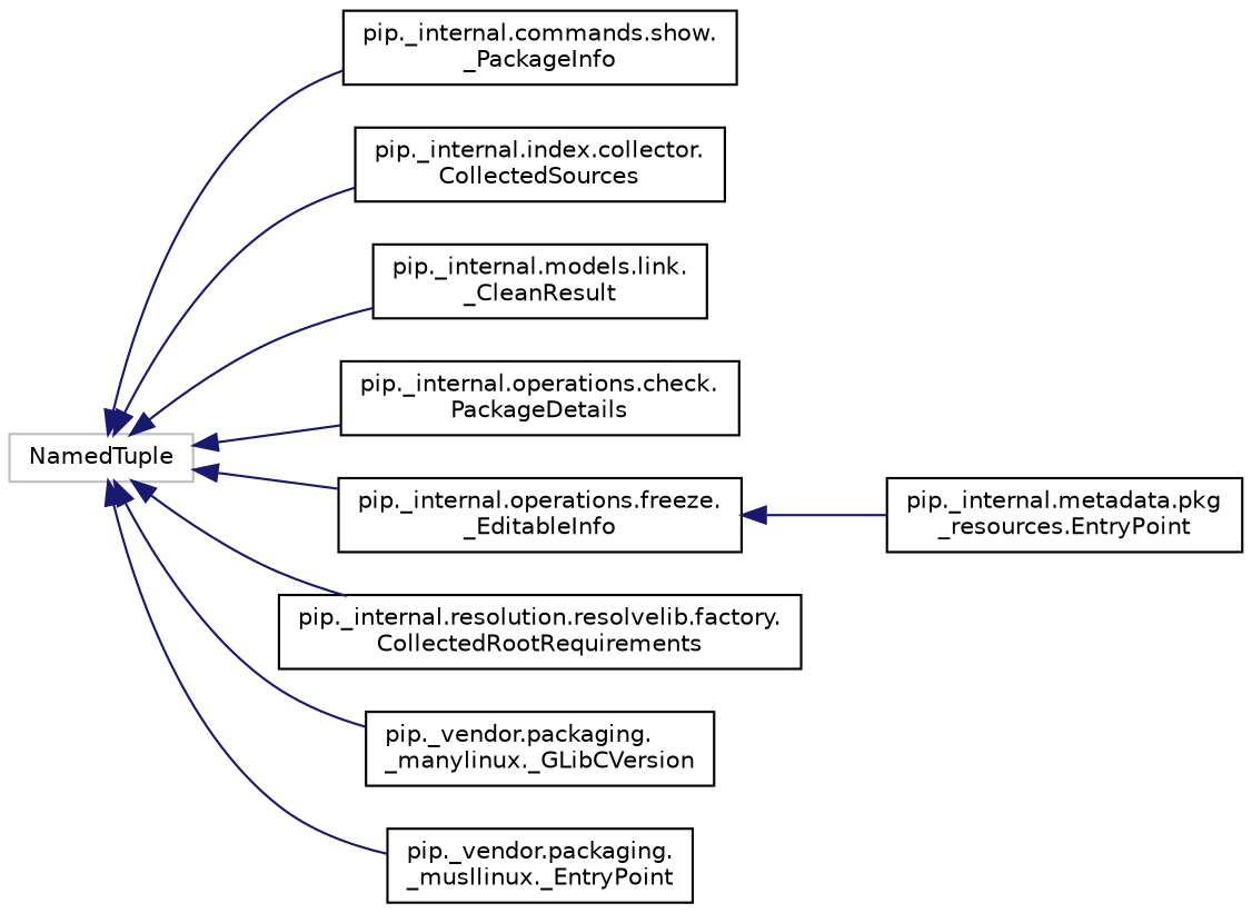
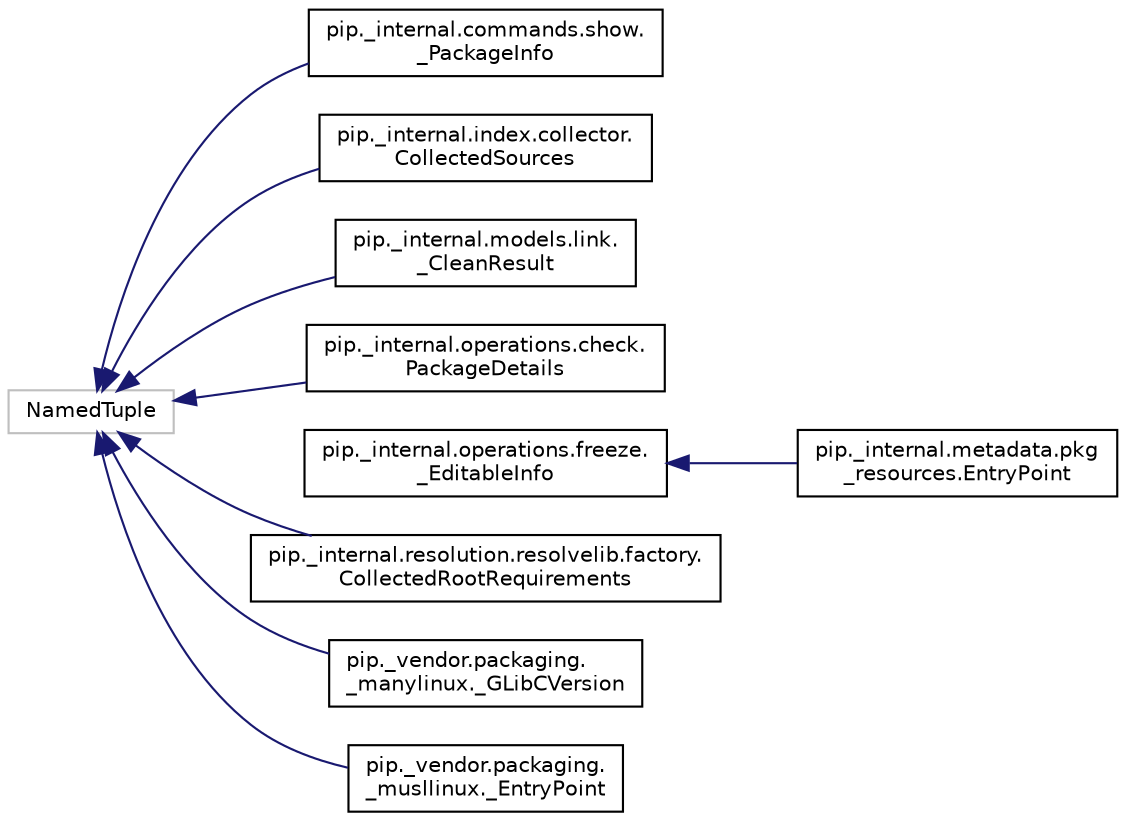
  digraph {
    rankdir=LR
    node [color=black fillcolor=white fontname=Helvetica fontsize=10 shape=record style=filled]
    edge [color=midnightblue dir=back fontname=Helvetica fontsize=10 labelfontname=Helvetica labelfontsize=10 style=solid]
    n1 [color=grey75 height=0.2 label=NamedTuple width=0.4]
    n2 [height=0.2 label="pip._internal.commands.show.\l_PackageInfo" width=0.4]
    n3 [height=0.2 label="pip._internal.index.collector.\lCollectedSources" width=0.4]
    n4 [height=0.2 label="pip._internal.models.link.\l_CleanResult" width=0.4]
    n5 [height=0.2 label="pip._internal.operations.check.\lPackageDetails" width=0.4]
    n6 [height=0.2 label="pip._internal.operations.freeze.\l_EditableInfo" width=0.4]
    n7 [height=0.2 label="pip._internal.resolution.resolvelib.factory.\lCollectedRootRequirements" width=0.4]
    n8 [height=0.2 label="pip._vendor.packaging.\l_manylinux._GLibCVersion" width=0.4]
    n9 [height=0.2 label="pip._vendor.packaging.\l_musllinux._EntryPoint" width=0.4]
    n10 [height=0.2 label="pip._internal.metadata.pkg\l_resources.EntryPoint" width=0.4]
    n1 -> n2
    n1 -> n3
    n1 -> n4
    n1 -> n5
-   n1 -> n6
    n1 -> n7
    n1 -> n8
    n1 -> n9
    n6 -> n10
  }
